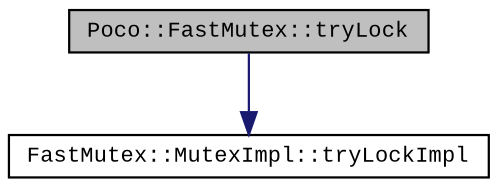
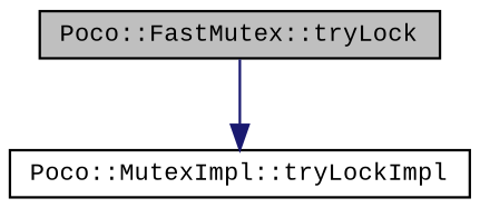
  digraph {
    rankdir=TB
    fontname="Liberation Mono"
    node [color=black fontname="Liberation Mono" fontsize=10 shape=record style=filled]
    n1 [fillcolor=grey75 fontcolor=black height=0.2 label="Poco::FastMutex::tryLock" width=0.4]
-   n2 [fillcolor=white height=0.2 label="FastMutex::MutexImpl::tryLockImpl" width=0.4]
+   n2 [fillcolor=white height=0.2 label="Poco::MutexImpl::tryLockImpl" width=0.4]
    n1 -> n2 [color=midnightblue fontname="Liberation Mono" fontsize=10 labelfontname=Helvetica labelfontsize=10 style=solid]
  }
